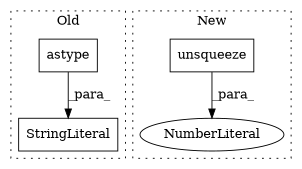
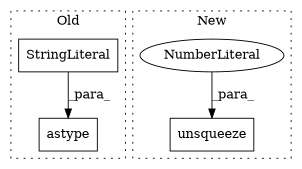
  digraph {
    node [a=32 shape=box]
    n1 [l="7,1" label=astype s="1871,1885"]
    n2 [a=45 l=7 label=StringLiteral s=1878]
    n3 [l="10,1" label=unsqueeze s="1838,1849"]
    n4 [a=34 l=1 label=NumberLiteral s=1848 shape=ellipse]
    subgraph cluster_1 {
      label=Old
      style=dotted
      n1
      n2
    }
    subgraph cluster_2 {
      label=New
      style=dotted
      n3
      n4
    }
-   n1 -> n2 [label=_para_]
-   n3 -> n4 [label=_para_]
+   n2 -> n1 [label=_para_]
+   n4 -> n3 [label=_para_]
  }
